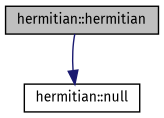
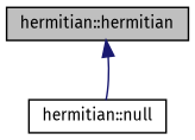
  digraph {
    rankdir=TB
    fontname="Fira Sans"
    node [color=black fontname="Fira Sans" fontsize=10 shape=record style=filled]
    n1 [fillcolor=grey75 fontcolor=black height=0.2 label="hermitian::hermitian" width=0.4]
    n2 [fillcolor=white height=0.2 label="hermitian::null" width=0.4]
-   n1 -> n2 [color=midnightblue fontname="Fira Sans" fontsize=10 labelfontname=Helvetica labelfontsize=10 style=solid]
+   n2 -> n1 [color=midnightblue fontname="Fira Sans" fontsize=10 labelfontname=Helvetica labelfontsize=10 style=solid]
  }
